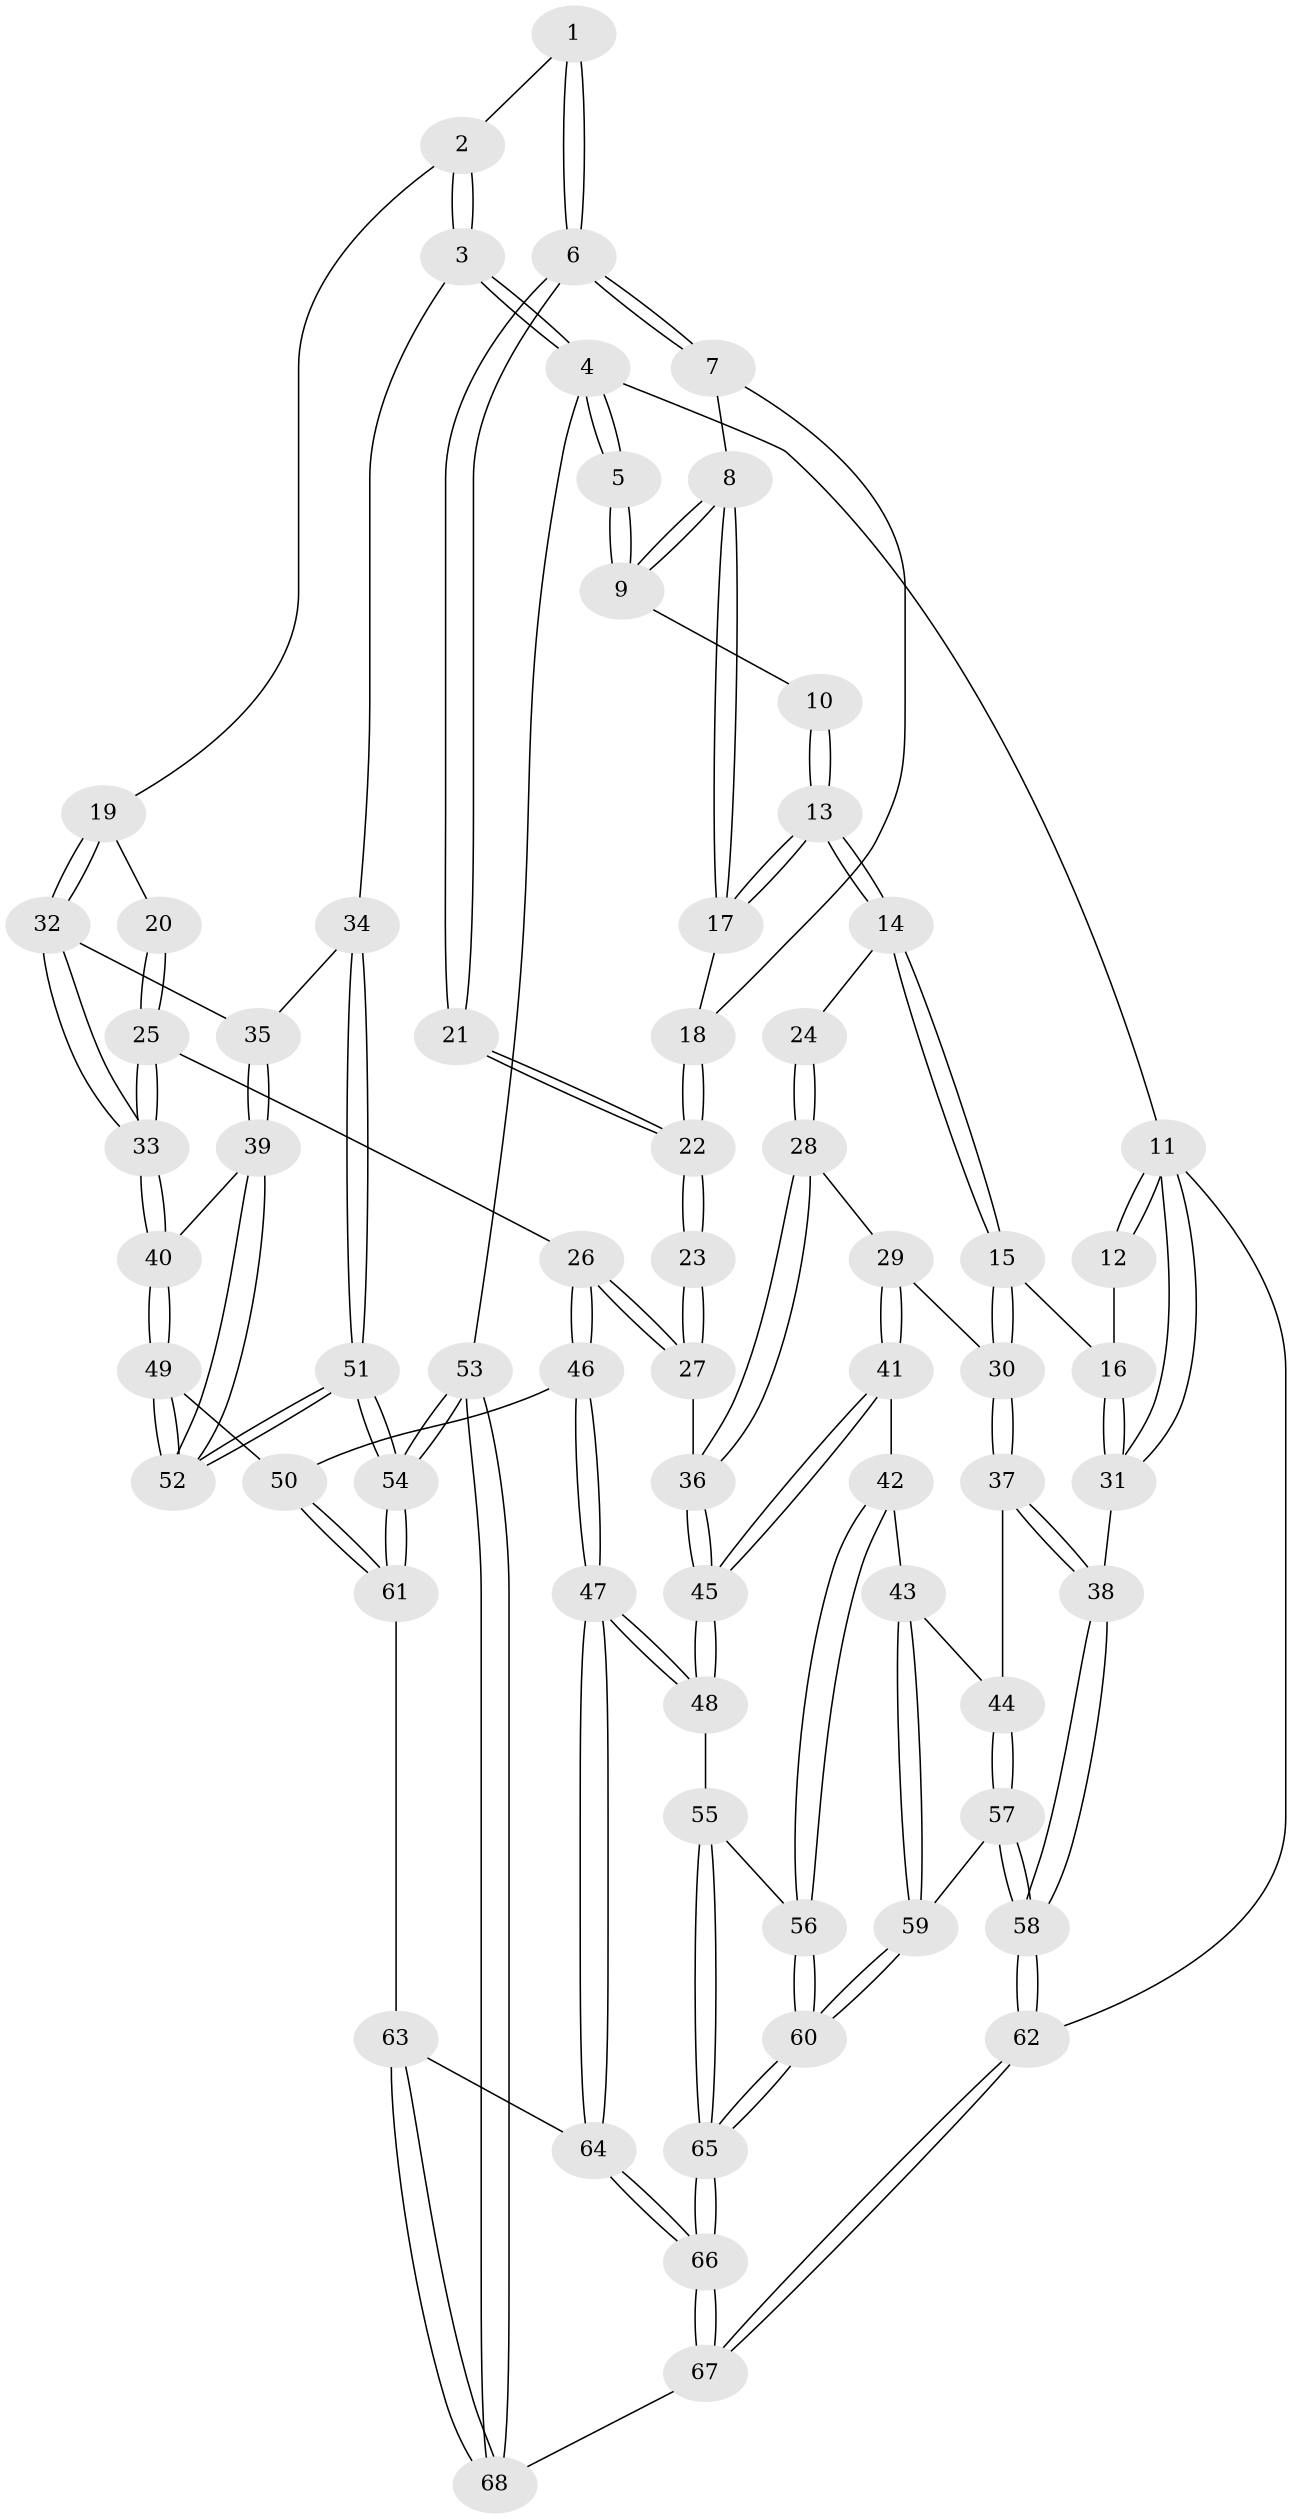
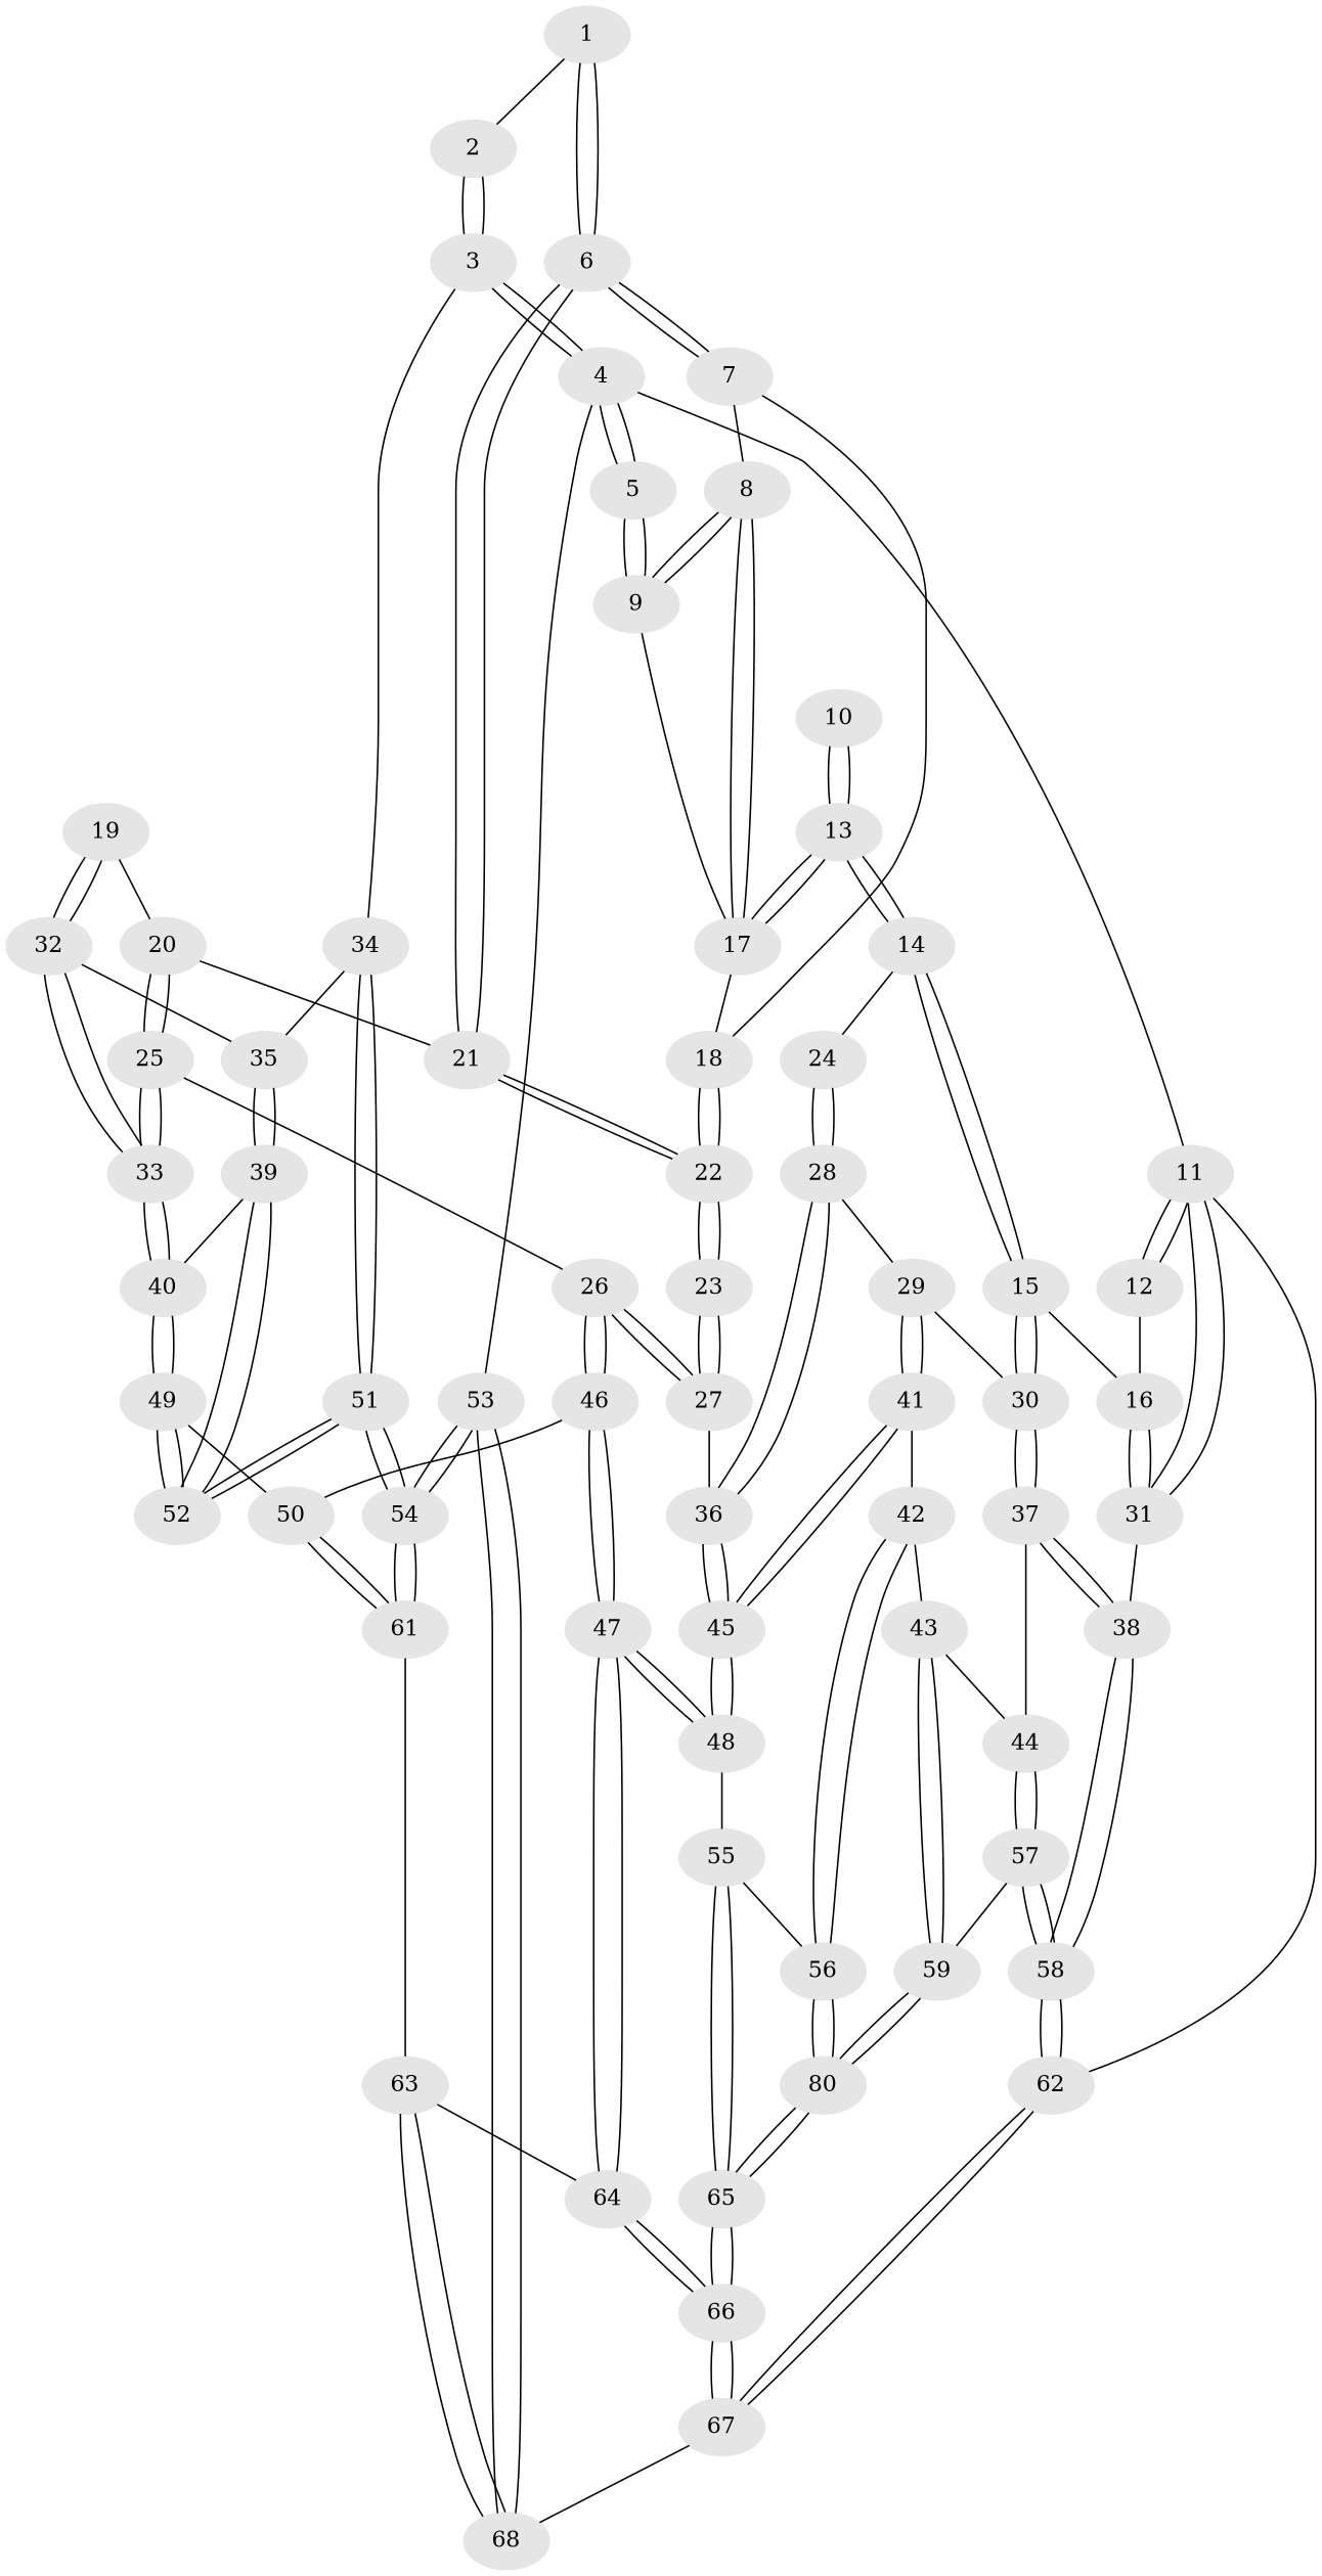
  graph {
    node [color=gray90 style=filled]
    1
    2
    6
    3
    19
    7
    21
    4
    34
    20
    32
    5
    11
    53
    35
    51
    9
    12
    31
    62
    54
    68
    10
    8
    18
    22
    17
    13
    14
    16
    38
    67
    15
    24
    30
    28
    37
    23
    25
    33
    26
    27
    36
    29
    46
    40
    47
    50
    45
    41
    42
    44
    58
    39
    49
    52
    48
    57
    43
    56
    59
-   60
+   60 [label=80]
    55
    64
    61
    66
    65
    63
    1 -- 2
    1 -- 6
    1 -- 6
    2 -- 3
    2 -- 3
-   2 -- 19
    6 -- 7
    6 -- 7
    6 -- 21
    6 -- 21
    3 -- 4
    3 -- 4
    3 -- 34
    19 -- 20
    19 -- 32
    19 -- 32
    7 -- 8
    7 -- 18
    21 -- 22
    21 -- 22
    4 -- 5
    4 -- 5
    4 -- 11
    4 -- 53
    34 -- 35
    34 -- 51
    34 -- 51
+   20 -- 21
    20 -- 25
    20 -- 25
    32 -- 35
    32 -- 33
    32 -- 33
    5 -- 9
    5 -- 9
    11 -- 12
    11 -- 12
    11 -- 31
    11 -- 31
    11 -- 62
    53 -- 54
    53 -- 54
    53 -- 68
    53 -- 68
    35 -- 39
    35 -- 39
    51 -- 54
    51 -- 54
    51 -- 52
    51 -- 52
-   9 -- 10
+   9 -- 17
    12 -- 16
    31 -- 38
    62 -- 67
    62 -- 67
    54 -- 61
    54 -- 61
    10 -- 13
    10 -- 13
    8 -- 9
    8 -- 9
    8 -- 17
    8 -- 17
    18 -- 22
    18 -- 22
    22 -- 23
    22 -- 23
    17 -- 18
    13 -- 17
    13 -- 17
    13 -- 14
    13 -- 14
    14 -- 15
    14 -- 15
    14 -- 24
    16 -- 31
    16 -- 31
    38 -- 58
    38 -- 58
    67 -- 68
    15 -- 16
    15 -- 30
    15 -- 30
    24 -- 28
    24 -- 28
    30 -- 37
    30 -- 37
    28 -- 36
    28 -- 36
    28 -- 29
    37 -- 38
    37 -- 38
    37 -- 44
    23 -- 27
    23 -- 27
    25 -- 33
    25 -- 33
    25 -- 26
    33 -- 40
    33 -- 40
    26 -- 27
    26 -- 27
    26 -- 46
    26 -- 46
    27 -- 36
    36 -- 45
    36 -- 45
    29 -- 30
    29 -- 41
    29 -- 41
    46 -- 47
    46 -- 47
    46 -- 50
    40 -- 49
    40 -- 49
    47 -- 48
    47 -- 48
    47 -- 64
    47 -- 64
    50 -- 61
    50 -- 61
    45 -- 48
    45 -- 48
    41 -- 45
    41 -- 45
    41 -- 42
    42 -- 43
    42 -- 56
    42 -- 56
    44 -- 57
    44 -- 57
    58 -- 62
    58 -- 62
    39 -- 40
    39 -- 52
    39 -- 52
    49 -- 50
    49 -- 52
    49 -- 52
    48 -- 55
    57 -- 58
    57 -- 58
    57 -- 59
    43 -- 44
    43 -- 59
    43 -- 59
    56 -- 60
    56 -- 60
    59 -- 60
    59 -- 60
    60 -- 65
    60 -- 65
    55 -- 56
    55 -- 65
    55 -- 65
    64 -- 66
    64 -- 66
    61 -- 63
    66 -- 67
    66 -- 67
    65 -- 66
    65 -- 66
    63 -- 68
    63 -- 68
    63 -- 64
  }
